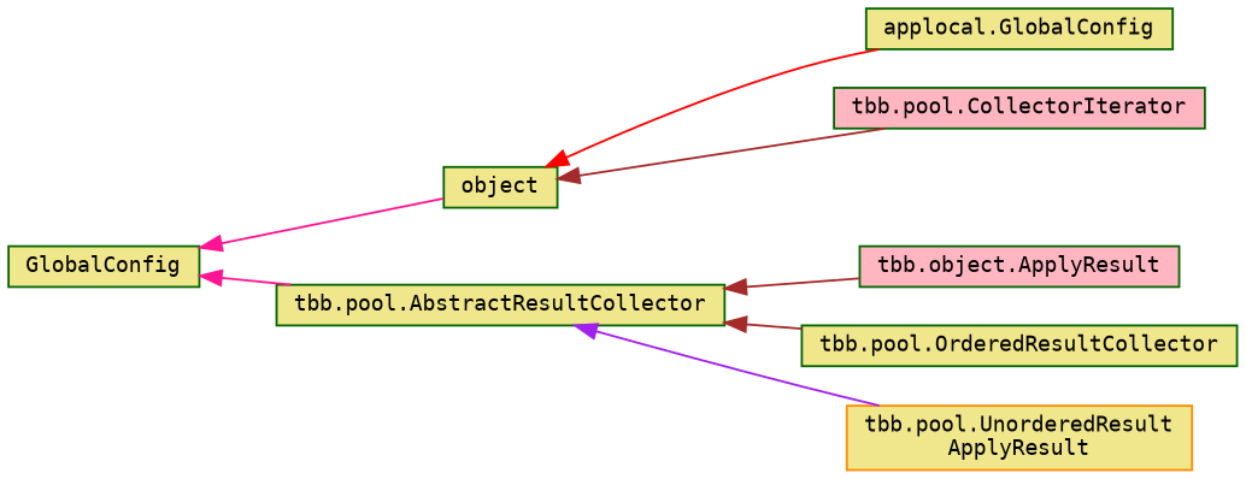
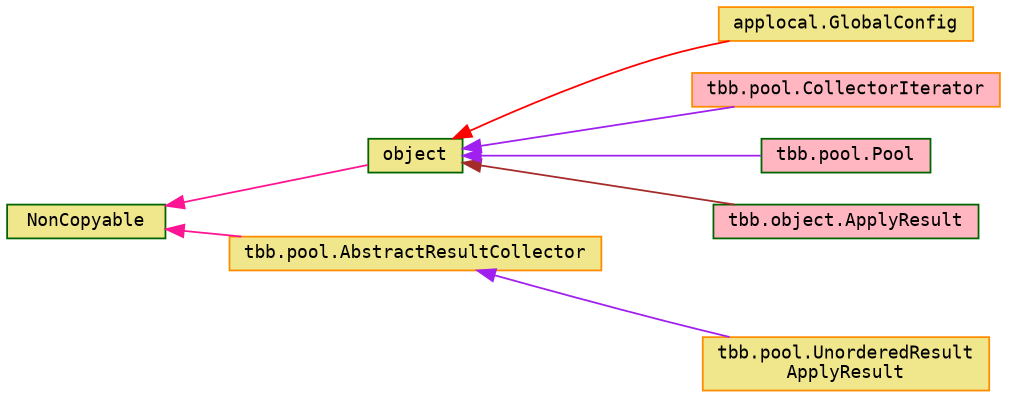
  digraph {
    fontname="DejaVu Sans Mono"
    rankdir=LR
    node [color=darkgreen fillcolor=khaki fontname="DejaVu Sans Mono" fontsize=10 shape=box style=filled]
    edge [color=purple dir=back fontname="DejaVu Sans Mono" fontsize=10 labelfontname=Helvetica labelfontsize=10 style=solid]
-   n1 [height=0.2 label=GlobalConfig width=0.4]
+   n1 [height=0.2 label=NonCopyable width=0.4]
    n2 [height=0.2 label=object width=0.4]
-   n3 [height=0.2 label="tbb.pool.AbstractResultCollector" width=0.4]
-   n4 [height=0.2 label="applocal.GlobalConfig" width=0.4]
+   n3 [color=darkorange height=0.2 label="tbb.pool.AbstractResultCollector" width=0.4]
+   n4 [color=darkorange height=0.2 label="applocal.GlobalConfig" width=0.4]
    n5 [fillcolor=lightpink height=0.2 label="tbb.object.ApplyResult" width=0.4]
-   n6 [fillcolor=lightpink height=0.2 label="tbb.pool.CollectorIterator" width=0.4]
-   n8 [height=0.2 label="tbb.pool.OrderedResultCollector" width=0.4]
+   n6 [color=darkorange fillcolor=lightpink height=0.2 label="tbb.pool.CollectorIterator" width=0.4]
+   n7 [fillcolor=lightpink height=0.2 label="tbb.pool.Pool" width=0.4]
    n9 [color=darkorange height=0.2 label="tbb.pool.UnorderedResult\lApplyResult" width=0.4]
    n1 -> n2 [color=deeppink]
    n1 -> n3 [color=deeppink]
    n2 -> n4 [color=red]
-   n3 -> n5 [color=brown]
-   n2 -> n6 [color=brown]
-   n3 -> n8 [color=brown]
+   n2 -> n5 [color=brown]
+   n2 -> n6
+   n2 -> n7
    n3 -> n9
  }
